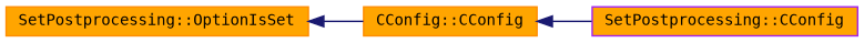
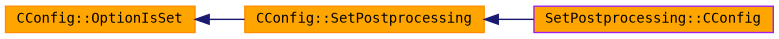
  digraph {
    fontname="DejaVu Sans Mono"
    rankdir=LR
    node [color=darkorange fillcolor=orange fontname="DejaVu Sans Mono" fontsize=10 shape=record style=filled]
    edge [color=midnightblue dir=back fontname="DejaVu Sans Mono" fontsize=10 labelfontname=Helvetica labelfontsize=10 style=solid]
-   n1 [fontcolor=black height=0.2 label="SetPostprocessing::OptionIsSet" width=0.4]
-   n2 [height=0.2 label="CConfig::CConfig" width=0.4]
+   n1 [fontcolor=black height=0.2 label="CConfig::OptionIsSet" width=0.4]
+   n2 [height=0.2 label="CConfig::SetPostprocessing" width=0.4]
    n3 [color=purple height=0.2 label="SetPostprocessing::CConfig" width=0.4]
    n1 -> n2
    n2 -> n3
  }
